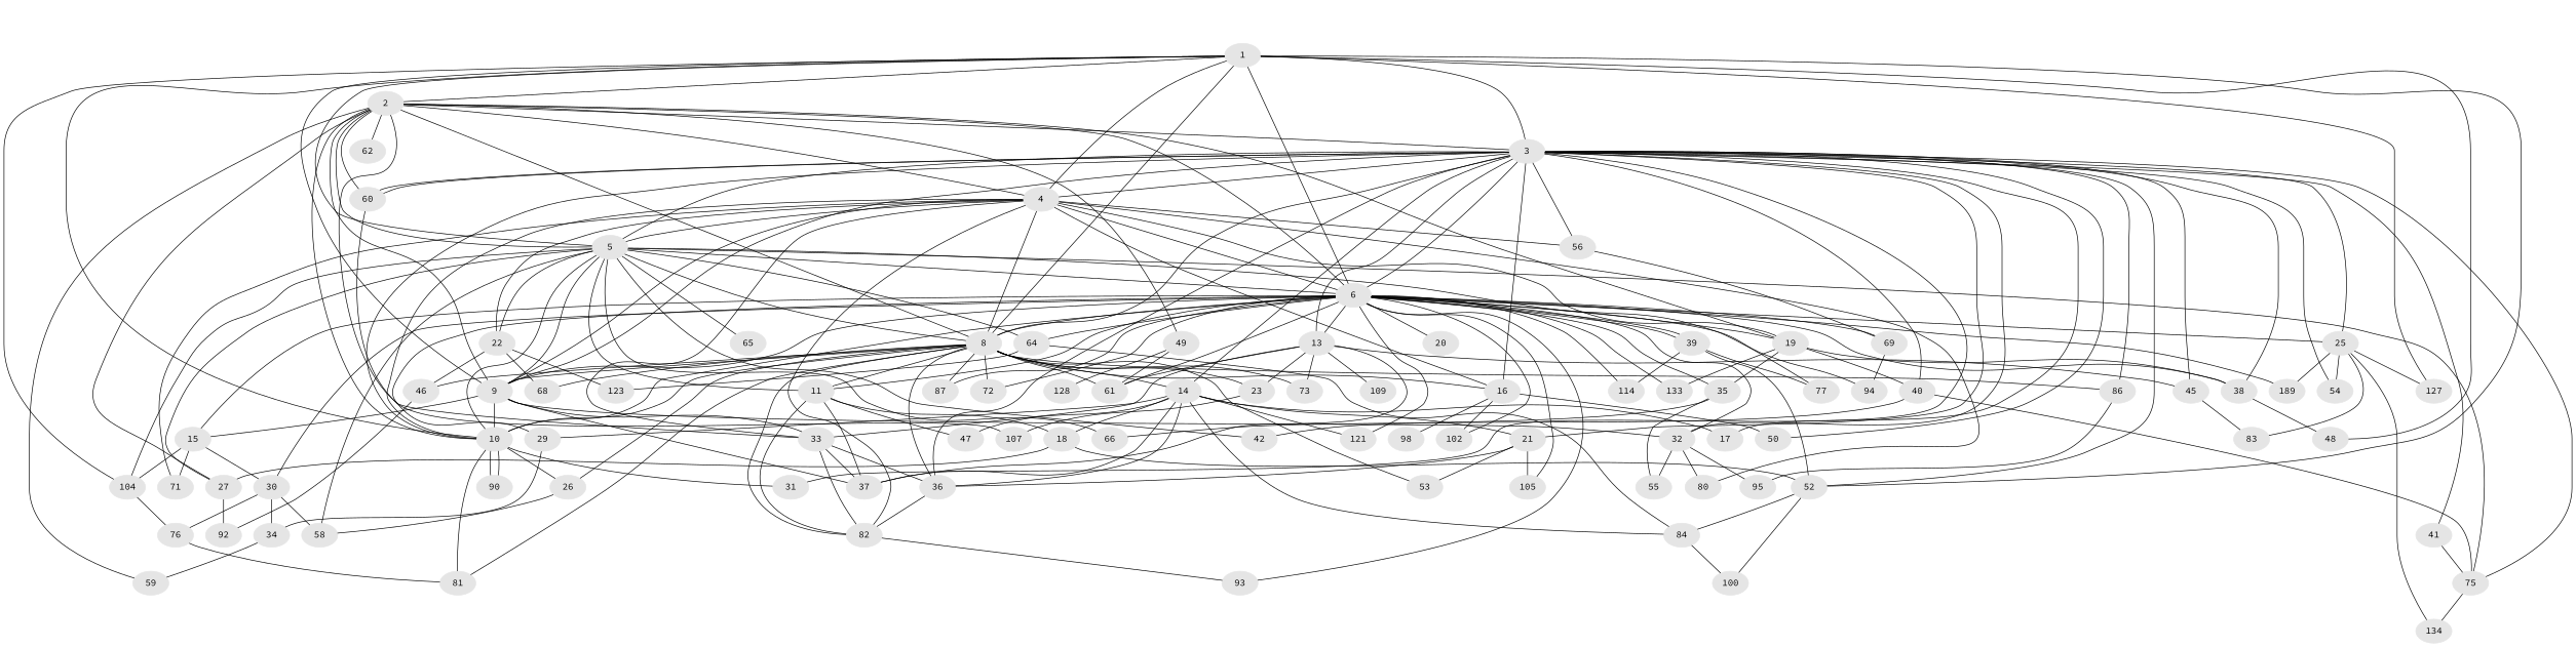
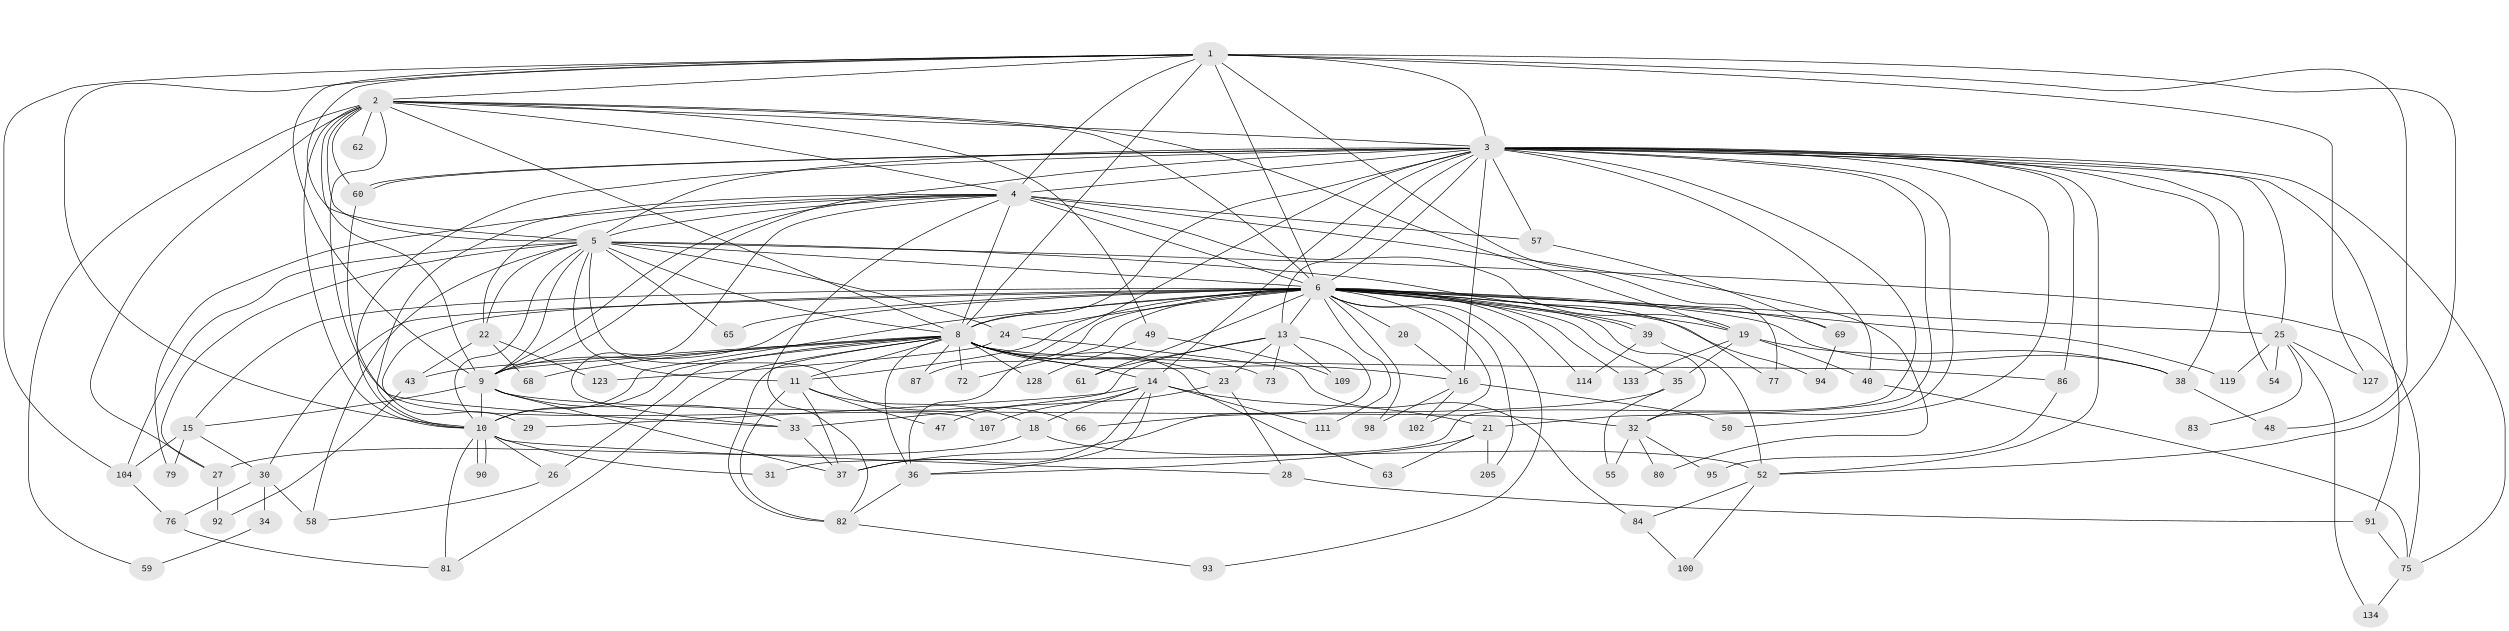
  graph {
    fontname="Source Code Pro"
    node [color=gray90 fontname="Source Code Pro" style=filled]
    edge [fontname="Source Code Pro"]
    2 [super="+46+113+124"]
    3 [super="+97+112+115+116+12+51+63"]
    4 [super="+117+103"]
    5
    6 [super="+67+7+135+120"]
    8
    9
    10 [super="+106+110+122"]
    19
    27 [super="+121"]
    33 [super="+101"]
    49
    59
    60
    62
    1
    48
    52 [super="+70"]
    77
    104 [super="+132"]
    127
    13
    14
    16 [super="+126"]
-   17
    21
    25 [super="+71"]
    31
    32
    36 [super="+78+131+56"]
    38
    40 [super="+99"]
-   41
-   45
+   41 [label=91]
    50
    54
-   57 [label=56]
+   57
    75
    86
    22
-   79 [label=71]
+   79
    80
    82 [super="+85"]
    11 [super="+64+108"]
-   24 [label=64]
-   42
+   24
    58 [super="+130"]
    65
    66
    15
    20
    29
    30
    35
    39
    61
    69
    72
    87
    93
    94
    98 [super="+118"]
    102
-   105
-   111 [label=121]
+   105 [label=205]
+   111
    114
-   119 [label=189]
+   119
    133
    23
    26
-   43 [label=46]
-   53
+   43
+   53 [label=63]
    68
    73
    n75 [label=81 super="+125"]
    128
    37 [super="+89+44"]
+   28
    90
    84 [super="+129"]
    100
    76
    92
    109
    107
    18
    47
    83
    134
    55
    95
    123
    34
    2 -- 3
    2 -- 4
    2 -- 5 [weight=2]
    2 -- 6 [weight=2]
    2 -- 8
    2 -- 9
    2 -- 10 [weight=2]
    2 -- 19
    2 -- 27
    2 -- 33
    2 -- 49
    2 -- 59
    2 -- 60
    2 -- 62
    3 -- 4 [weight=2]
    3 -- 5 [weight=2]
    3 -- 6 [weight=3]
    3 -- 8
    3 -- 9
    3 -- 10
    3 -- 60
    3 -- 60
    3 -- 52
    3 -- 13
    3 -- 14
    3 -- 16
-   3 -- 17
    3 -- 21
    3 -- 25
    3 -- 31
    3 -- 32
    3 -- 36
    3 -- 38
    3 -- 40
    3 -- 41
-   3 -- 45 [weight=2]
    3 -- 50
    3 -- 54
    3 -- 57
    3 -- 75
    3 -- 86
    4 -- 5
    4 -- 6 [weight=2]
    4 -- 8
    4 -- 9
    4 -- 10
    4 -- 19
    4 -- 33
-   4 -- 16
+   20 -- 16
    4 -- 57
    4 -- 22
    4 -- 79
    4 -- 80
    4 -- 82
    5 -- 6 [weight=2]
    5 -- 8
    5 -- 9
    5 -- 10
    5 -- 27
    5 -- 77
    5 -- 104
    5 -- 75
    5 -- 22
    5 -- 11 [weight=2]
    5 -- 24
-   5 -- 42
    5 -- 58
    5 -- 65
    5 -- 66
    6 -- 8 [weight=2]
    6 -- 9 [weight=2]
    6 -- 10 [weight=3]
    6 -- 19
    6 -- 13 [weight=2]
    6 -- 25
    6 -- 32
    6 -- 38
    6 -- 11
    6 -- 24
+   6 -- 65
    6 -- 15
    6 -- 20 [weight=2]
    6 -- 29
    6 -- 30
    6 -- 35
    6 -- 39
    6 -- 39
    6 -- 61
    6 -- 69
    6 -- 72 [weight=2]
    6 -- 87
    6 -- 93
    6 -- 94
+   6 -- 98 [weight=2]
    6 -- 102
    6 -- 105
    6 -- 111
    6 -- 114
    6 -- 119
    6 -- 133
    8 -- 9
    8 -- 10
    8 -- 14
    8 -- 16
    8 -- 36
    8 -- 86
    8 -- 82
    8 -- 11
    8 -- 72
    8 -- 87
    8 -- 23
    8 -- 26
    8 -- 43
    8 -- 53
    8 -- 68
    8 -- 73
    8 -- n75
-   8 -- 61
+   8 -- 128
    9 -- 10
    9 -- 33
    9 -- 32
    9 -- 15
    9 -- 37
    10 -- 31 [weight=2]
    10 -- 26
    10 -- n75
+   10 -- 28
    10 -- 90
    10 -- 90
    19 -- 38
    19 -- 40
    19 -- 35
    19 -- 133
    27 -- 92
-   33 -- 36
-   33 -- 82
    33 -- 37
    49 -- 128
-   49 -- 61
+   49 -- 109
    60 -- 107
    1 -- 2
    1 -- 3
    1 -- 4
    1 -- 5
    1 -- 6 [weight=2]
    1 -- 8
    1 -- 9
    1 -- 10
    1 -- 48
    1 -- 52
-   39 -- 77
+   1 -- 77
    1 -- 104
    1 -- 127
    52 -- 84
    52 -- 100
    104 -- 76
    13 -- 33
-   13 -- 45
    13 -- 61
    13 -- 23
    13 -- 73
    13 -- 37
    13 -- 109
-   14 -- 17
    14 -- 21
    14 -- 36
    14 -- 29
    14 -- 111
    14 -- 37
-   14 -- 84
    14 -- 18
    14 -- 47
    16 -- 50
    16 -- 98
    16 -- 102
    21 -- 36
    21 -- 105
    21 -- 53
    25 -- 127
    25 -- 54
    25 -- 119
    25 -- 83
    25 -- 134
    32 -- 80
    32 -- 55
    32 -- 95
    36 -- 82
    38 -- 48
    40 -- 75
-   40 -- 42
    41 -- 75
-   45 -- 83
    57 -- 69
    75 -- 134
    86 -- 95
    22 -- 43
    22 -- 68
    22 -- 123
    82 -- 93
    11 -- 82
    11 -- 37
    11 -- 18
    11 -- 47
    24 -- 84
    24 -- 123
    15 -- 104
    15 -- 79
    15 -- 30
-   29 -- 34
    30 -- 58
    30 -- 76
    30 -- 34
    35 -- 66
    35 -- 55
    39 -- 52
    39 -- 114
    69 -- 94
+   23 -- 28
    23 -- 107
    26 -- 58
    43 -- 92
+   28 -- 41
    84 -- 100
    76 -- n75
    18 -- 27
    18 -- 52
    34 -- 59
  }
